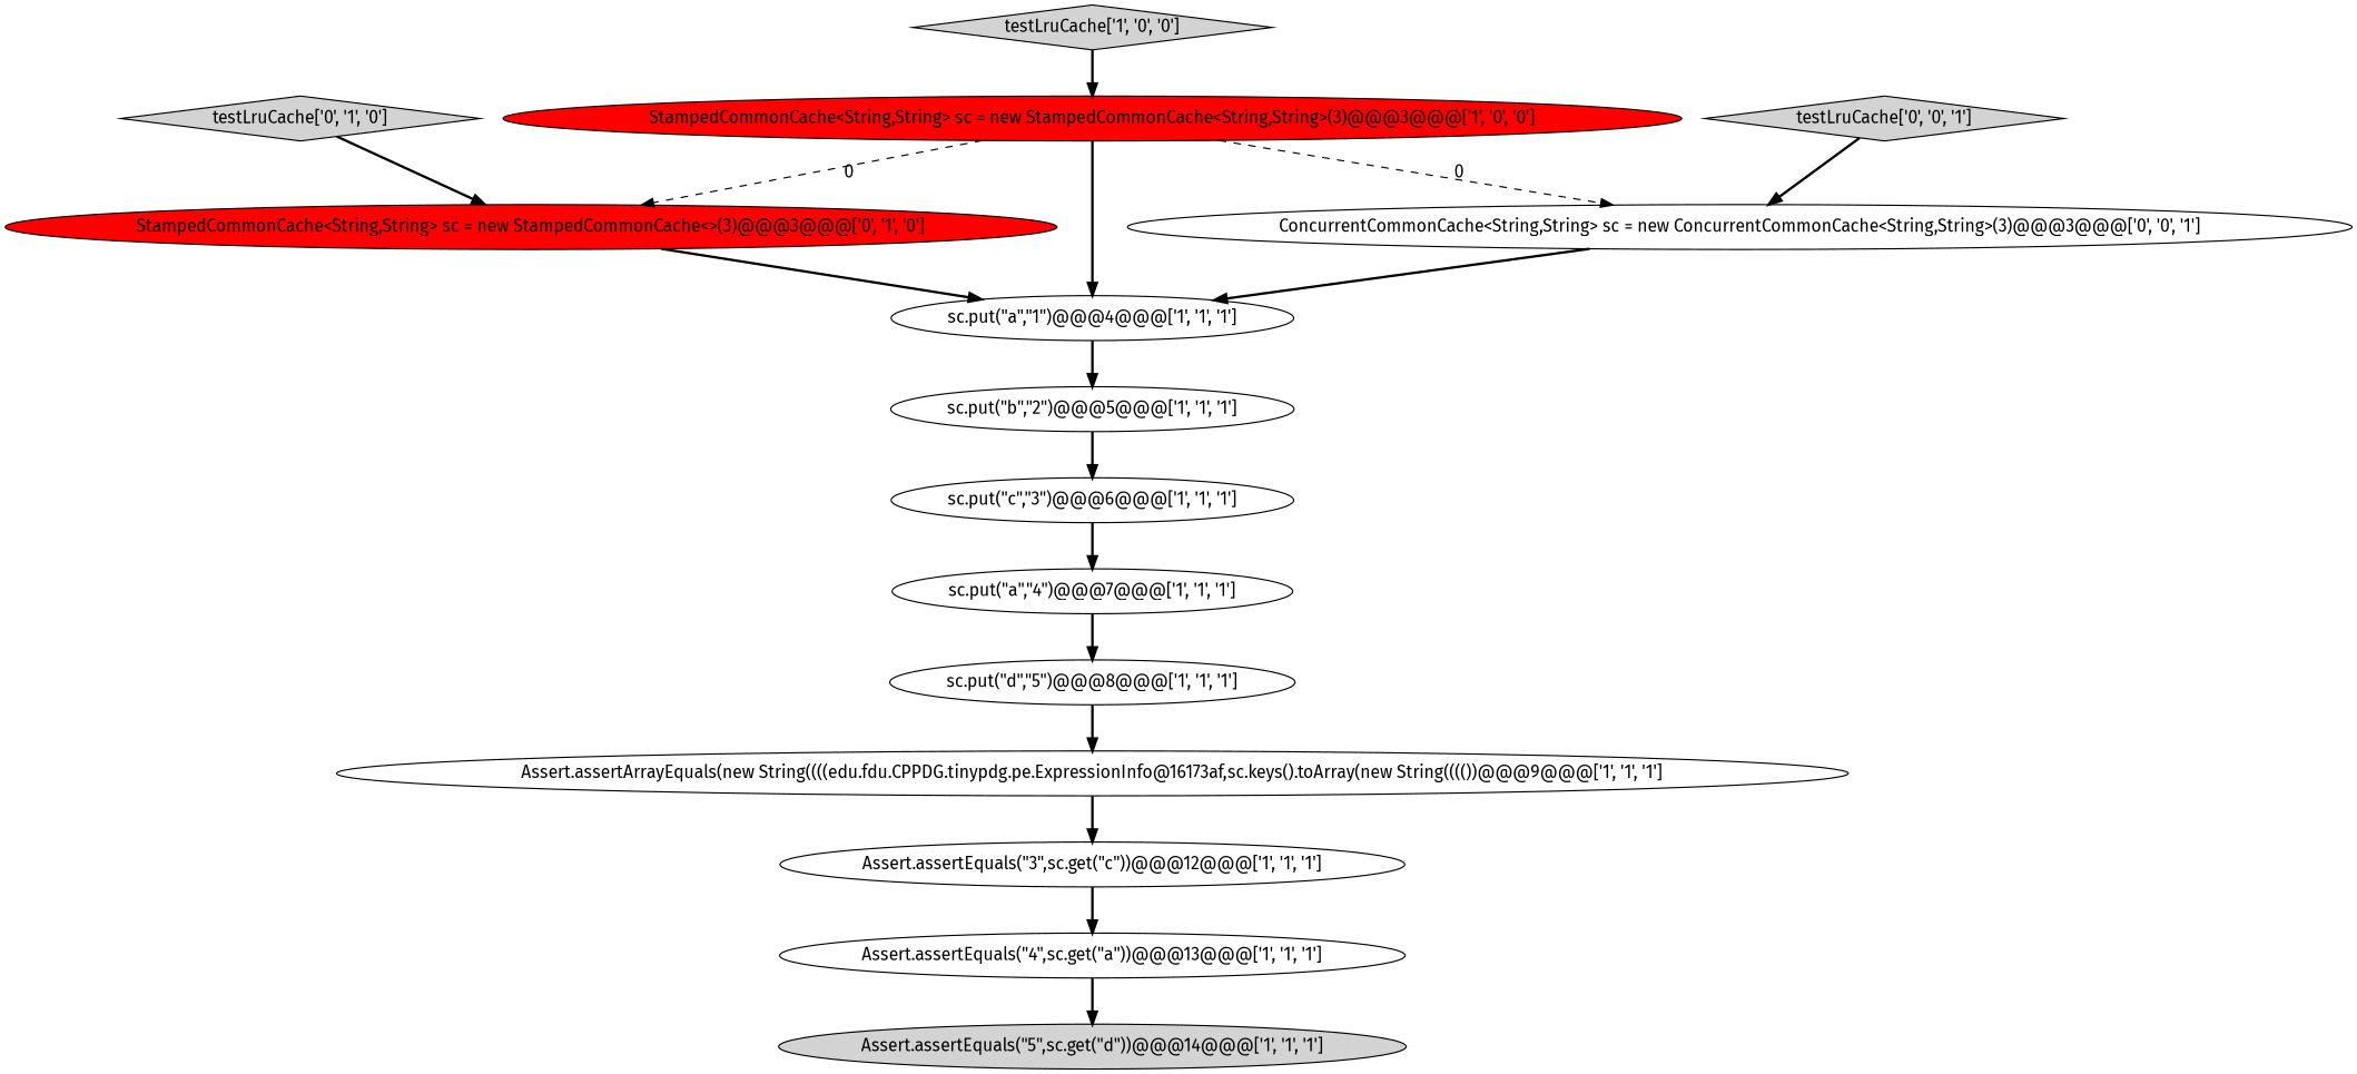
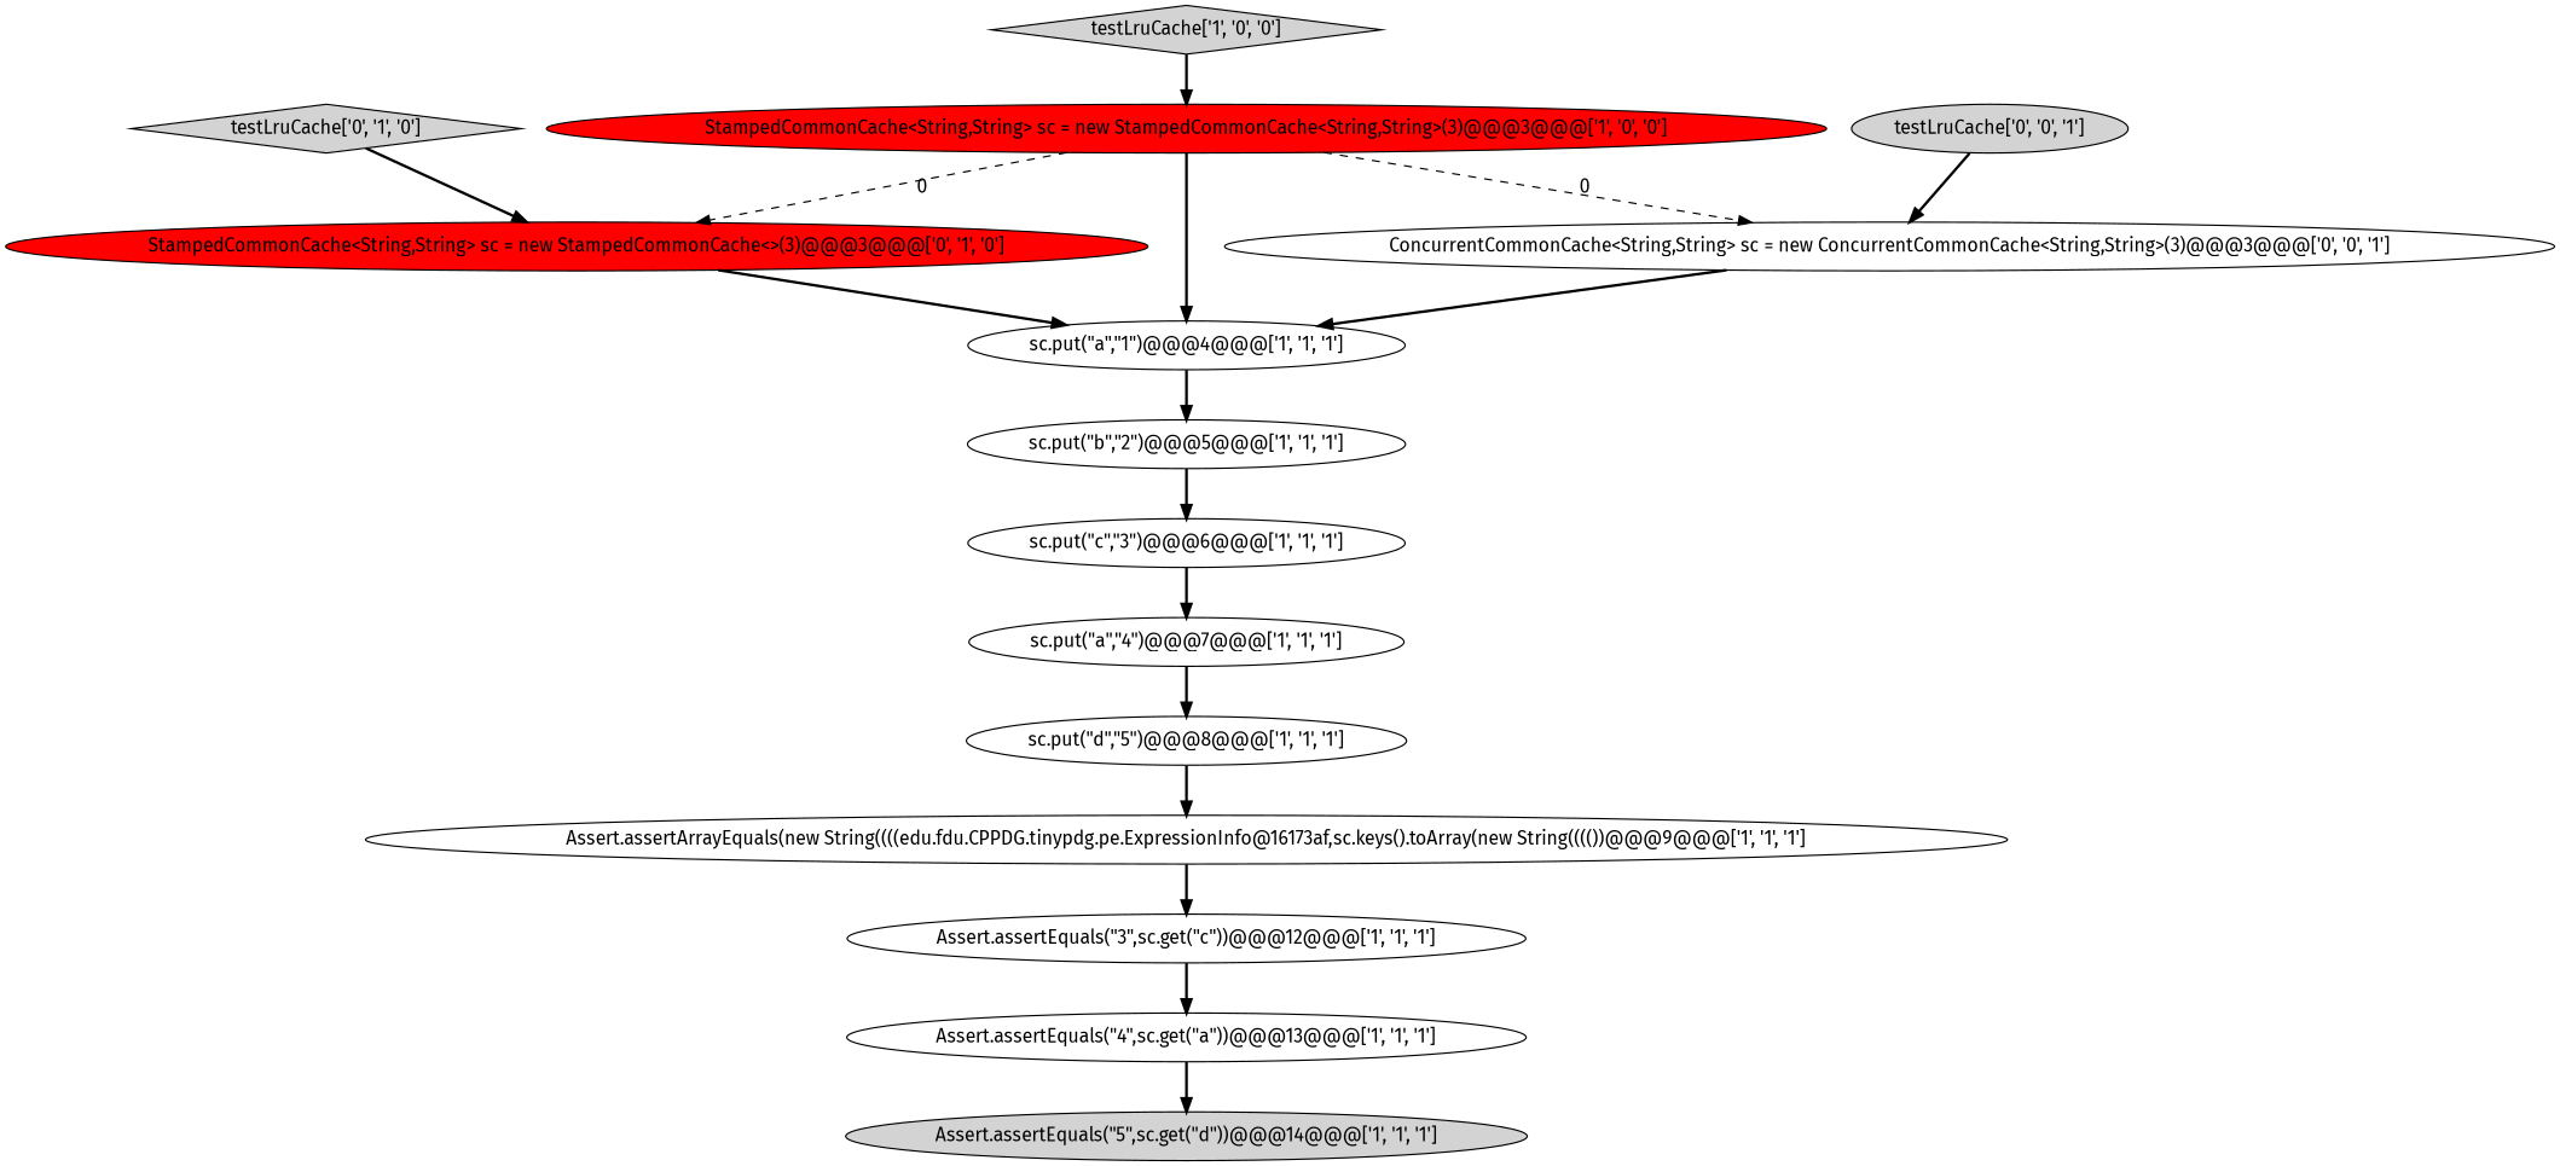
  digraph {
    fontname="Fira Sans"
    node [fillcolor=white shape=ellipse style=filled fontname="Fira Sans"]
    edge [style=bold fontname="Fira Sans"]
    n1 [label="Assert.assertArrayEquals(new String((((edu.fdu.CPPDG.tinypdg.pe.ExpressionInfo@16173af,sc.keys().toArray(new String(((())@@@9@@@['1', '1', '1']"]
    n2 [label="Assert.assertEquals(\"3\",sc.get(\"c\"))@@@12@@@['1', '1', '1']"]
    n3 [fillcolor=red label="StampedCommonCache<String,String> sc = new StampedCommonCache<String,String>(3)@@@3@@@['1', '0', '0']"]
    n4 [label="sc.put(\"a\",\"1\")@@@4@@@['1', '1', '1']"]
    n5 [fillcolor=red label="StampedCommonCache<String,String> sc = new StampedCommonCache<>(3)@@@3@@@['0', '1', '0']"]
    n6 [label="ConcurrentCommonCache<String,String> sc = new ConcurrentCommonCache<String,String>(3)@@@3@@@['0', '0', '1']"]
    n7 [label="sc.put(\"a\",\"4\")@@@7@@@['1', '1', '1']"]
    n8 [label="sc.put(\"d\",\"5\")@@@8@@@['1', '1', '1']"]
    n9 [fillcolor=lightgray label="testLruCache['0', '1', '0']" shape=diamond]
    n10 [label="Assert.assertEquals(\"4\",sc.get(\"a\"))@@@13@@@['1', '1', '1']"]
    n11 [fillcolor=lightgray label="Assert.assertEquals(\"5\",sc.get(\"d\"))@@@14@@@['1', '1', '1']"]
    n12 [label="sc.put(\"c\",\"3\")@@@6@@@['1', '1', '1']"]
    n13 [label="sc.put(\"b\",\"2\")@@@5@@@['1', '1', '1']"]
    n14 [fillcolor=lightgray label="testLruCache['1', '0', '0']" shape=diamond]
-   n15 [fillcolor=lightgray label="testLruCache['0', '0', '1']" shape=diamond]
+   n15 [fillcolor=lightgray label="testLruCache['0', '0', '1']"]
    n1 -> n2
    n2 -> n10
    n3 -> n4
    n3 -> n5 [label=0 style=dashed]
    n3 -> n6 [label=0 style=dashed]
    n4 -> n13
    n5 -> n4
    n6 -> n4
    n7 -> n8
    n8 -> n1
    n9 -> n5
    n10 -> n11
    n12 -> n7
    n13 -> n12
    n14 -> n3
    n15 -> n6
  }
